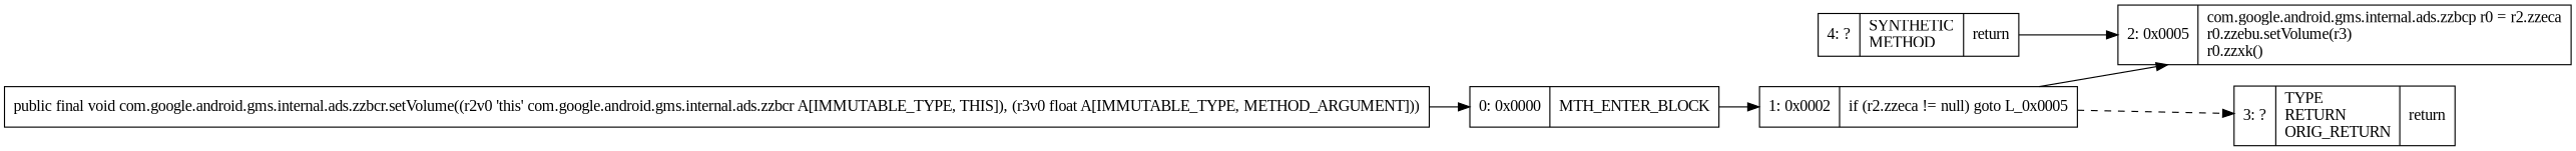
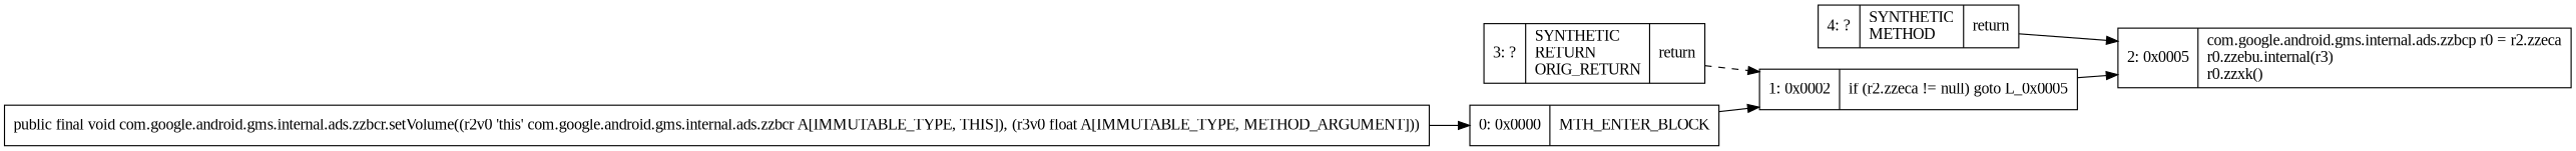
  digraph {
    fontname="Liberation Serif"
    rankdir=LR
    node [fontname="Liberation Serif" shape=record]
    edge [fontname="Liberation Serif"]
    n1 [label="{0\:\ 0x0000|MTH_ENTER_BLOCK\l}"]
    n2 [label="{1\:\ 0x0002|if (r2.zzeca != null) goto L_0x0005\l}"]
-   n3 [label="{2\:\ 0x0005|com.google.android.gms.internal.ads.zzbcp r0 = r2.zzeca\lr0.zzebu.setVolume(r3)\lr0.zzxk()\l}"]
-   n4 [label="{3\:\ ?|TYPE\lRETURN\lORIG_RETURN\l|return\l}"]
+   n3 [label="{2\:\ 0x0005|com.google.android.gms.internal.ads.zzbcp r0 = r2.zzeca\lr0.zzebu.internal(r3)\lr0.zzxk()\l}"]
+   n4 [label="{3\:\ ?|SYNTHETIC\lRETURN\lORIG_RETURN\l|return\l}"]
    n5 [label="{4\:\ ?|SYNTHETIC\lMETHOD\l|return\l}"]
    n6 [label="{public final void com.google.android.gms.internal.ads.zzbcr.setVolume((r2v0 'this' com.google.android.gms.internal.ads.zzbcr A[IMMUTABLE_TYPE, THIS]), (r3v0 float A[IMMUTABLE_TYPE, METHOD_ARGUMENT])) }"]
    n1 -> n2
    n2 -> n3
-   n2 -> n4 [style=dashed]
+   n4 -> n2 [style=dashed]
    n5 -> n3
    n6 -> n1
  }
